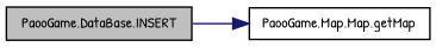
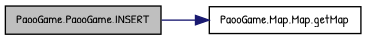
  digraph {
    rankdir=LR
    fontname="Patrick Hand"
    node [color=black fontname="Patrick Hand" fontsize=10 shape=record style=filled]
-   n1 [fillcolor=grey75 fontcolor=black height=0.2 label="PaooGame.DataBase.INSERT" width=0.4]
+   n1 [fillcolor=grey75 fontcolor=black height=0.2 label="PaooGame.PaooGame.INSERT" width=0.4]
    n2 [fillcolor=white height=0.2 label="PaooGame.Map.Map.getMap" width=0.4]
    n1 -> n2 [color=midnightblue fontname="Patrick Hand" fontsize=10 labelfontname=Helvetica labelfontsize=10 style=solid]
  }
